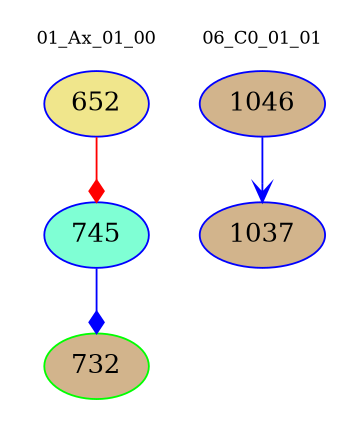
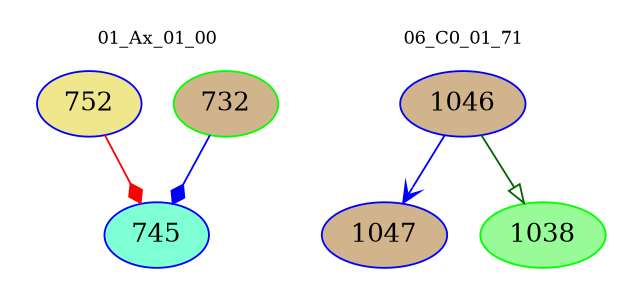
  digraph {
    node [color=blue fillcolor=tan style=filled]
    edge [arrowhead=diamond color=blue]
    n1 [fillcolor=aquamarine label=745]
    n2 [color=green label=732]
-   n3 [fillcolor=khaki label=652]
+   n3 [fillcolor=khaki label=752]
    n4 [label=1046]
-   n5 [label=1037]
+   n5 [label=1047]
+   n6 [color=green fillcolor=palegreen label=1038]
    subgraph cluster_1 {
      color=white
      fontsize=10
      label="01_Ax_01_00"
      n1
      n2
      n3
    }
    subgraph cluster_2 {
      color=white
      fontsize=10
-     label="06_C0_01_01"
+     label="06_C0_01_71"
      n4
      n5
+     n6
    }
-   n1 -> n2
+   n2 -> n1
    n3 -> n1 [color=red]
    n4 -> n5 [arrowhead=vee]
+   n4 -> n6 [arrowhead=onormal color=darkgreen]
  }
